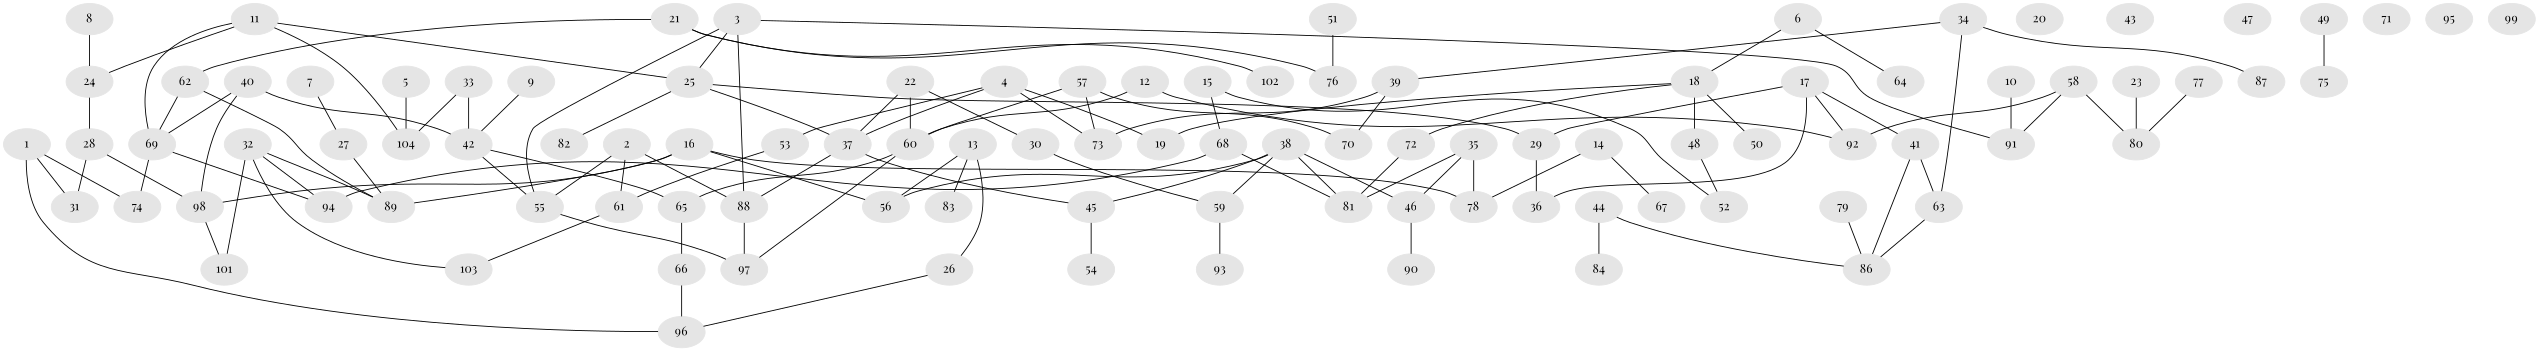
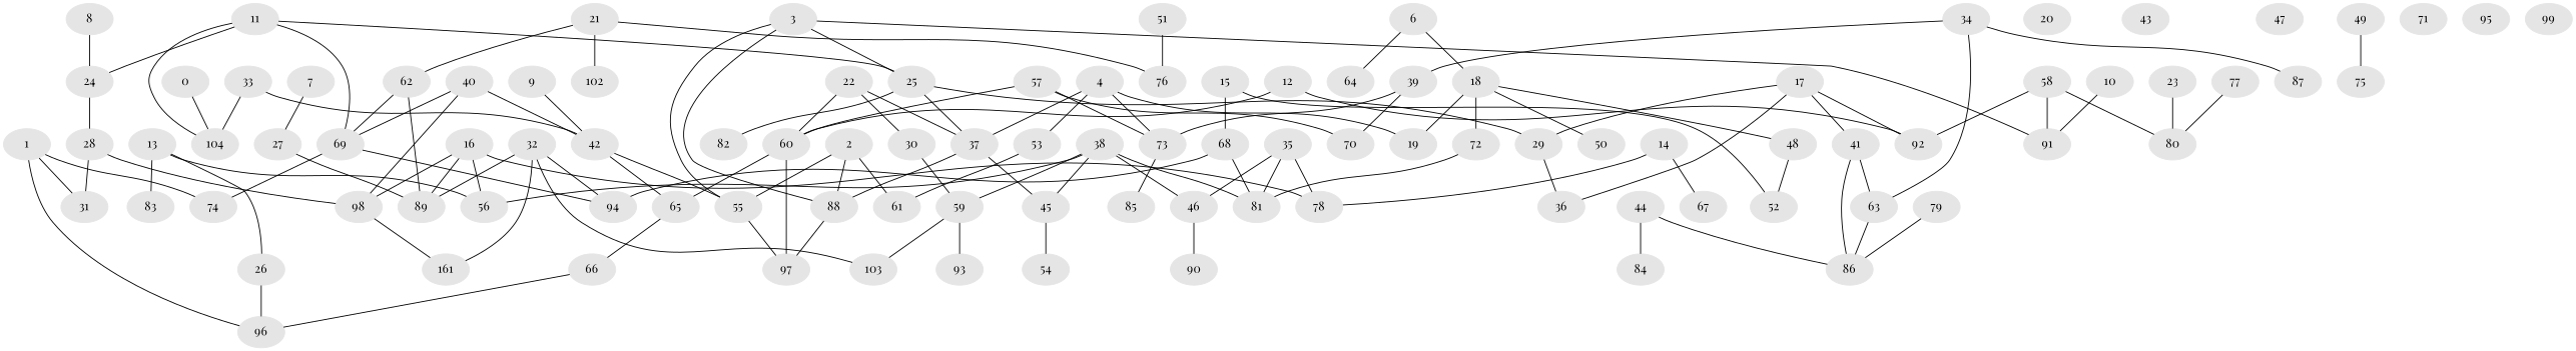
  graph {
    fontname="Playfair Display"
    node [color=gray90 fontname="Playfair Display" style=filled]
    edge [fontname="Playfair Display"]
    1
    31
    74
    96
    2
    55
    61
    88
    97
    3
    25
    91
    37
    29
    82
    4
    19
    53
    73
    45
-   5
+   85
+   5 [label=0]
    104
    6
    18
    64
    48
    50
    72
    7
    27
    89
    8
    24
    28
    9
    42
    65
    10
    11
    69
    94
    12
    60
    92
    13
    26
    56
    83
    14
    67
    78
    15
    52
    68
    81
    16
    98
-   101
+   101 [label=161]
    17
    36
    41
    63
    86
    20
    21
    62
    76
    102
    22
    30
    59
    23
    80
    103
    93
    32
    33
    34
    39
    87
    70
    35
    46
    90
    54
    38
    40
    66
    43
    44
    84
    47
    49
    75
    51
    57
    58
    71
    77
    79
    95
    99
    1 -- 31
    1 -- 74
    1 -- 96
    2 -- 55
    2 -- 61
    2 -- 88
    55 -- 97
    88 -- 97
    3 -- 55
    3 -- 88
    3 -- 25
    3 -- 91
    25 -- 37
    25 -- 29
    25 -- 82
    37 -- 88
    37 -- 45
    29 -- 36
    4 -- 37
    4 -- 19
    4 -- 53
    4 -- 73
    53 -- 61
+   73 -- 85
    45 -- 54
    5 -- 104
    6 -- 18
    6 -- 64
    18 -- 19
    18 -- 48
    18 -- 50
    18 -- 72
    48 -- 52
    72 -- 81
    7 -- 27
    27 -- 89
    8 -- 24
    24 -- 28
    28 -- 31
    28 -- 98
    9 -- 42
    42 -- 55
    42 -- 65
    65 -- 66
    10 -- 91
    11 -- 25
    11 -- 104
    11 -- 24
    11 -- 69
    69 -- 74
    69 -- 94
    12 -- 60
    12 -- 92
    60 -- 97
    60 -- 65
    13 -- 26
    13 -- 56
    13 -- 83
    26 -- 96
    14 -- 67
    14 -- 78
    15 -- 52
    15 -- 68
    68 -- 94
    68 -- 81
    16 -- 89
    16 -- 56
    16 -- 78
    16 -- 98
    98 -- 101
    17 -- 29
    17 -- 92
    17 -- 36
    17 -- 41
    41 -- 63
    41 -- 86
    63 -- 86
    21 -- 62
    21 -- 76
    21 -- 102
    62 -- 89
    62 -- 69
    22 -- 37
    22 -- 60
    22 -- 30
    30 -- 59
-   61 -- 103
+   59 -- 103
    59 -- 93
    23 -- 80
    32 -- 89
    32 -- 94
    32 -- 101
    32 -- 103
    33 -- 104
    33 -- 42
    34 -- 63
    34 -- 39
    34 -- 87
    39 -- 73
    39 -- 70
    35 -- 78
    35 -- 81
    35 -- 46
    46 -- 90
    38 -- 45
    38 -- 56
    38 -- 81
    38 -- 59
    38 -- 46
    40 -- 42
    40 -- 69
    40 -- 98
    66 -- 96
    44 -- 86
    44 -- 84
    49 -- 75
    51 -- 76
    57 -- 73
    57 -- 60
    57 -- 70
    58 -- 91
    58 -- 92
    58 -- 80
    77 -- 80
    79 -- 86
  }
